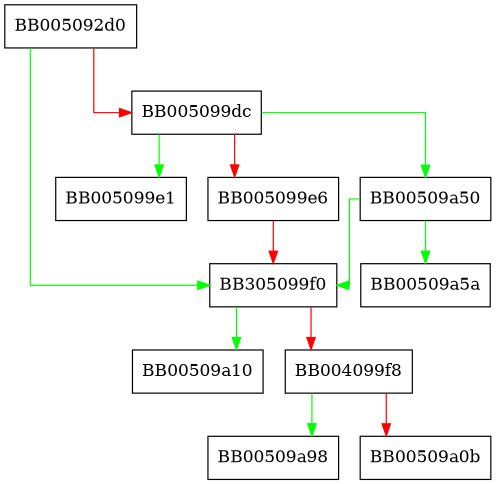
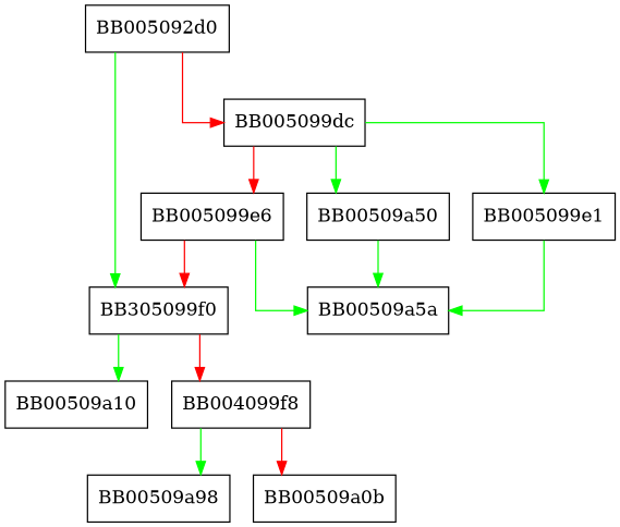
  digraph {
    splines=ortho
    node [shape=box]
    edge [color=green]
    n1 [label=BB005092d0]
    n2 [label=BB305099f0]
    BB005099dc
    BB00509a10
    n5 [label=BB004099f8]
    BB00509a50
    BB005099e1
    BB005099e6
    BB00509a98
    BB00509a0b
    BB00509a5a
    n1 -> n2
    n1 -> BB005099dc [color=red]
    n2 -> BB00509a10
    n2 -> n5 [color=red]
    BB005099dc -> BB00509a50
    BB005099dc -> BB005099e1
    BB005099dc -> BB005099e6 [color=red]
    n5 -> BB00509a98
    n5 -> BB00509a0b [color=red]
-   BB00509a50 -> n2
    BB00509a50 -> BB00509a5a
+   BB005099e1 -> BB00509a5a
    BB005099e6 -> n2 [color=red]
+   BB005099e6 -> BB00509a5a
  }
